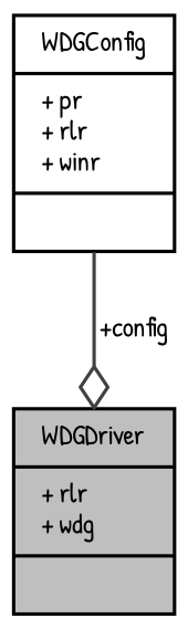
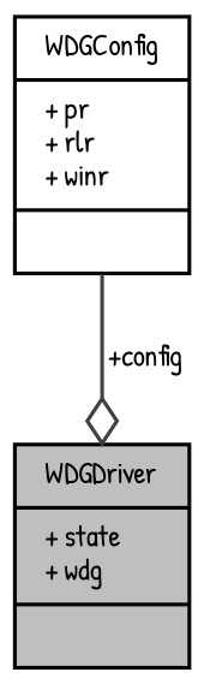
  digraph {
    fontname="Patrick Hand"
    node [color=black fontname="Patrick Hand" fontsize=8 shape=record]
-   n1 [fillcolor=grey75 fontcolor=black height=0.2 label="{WDGDriver\n|+ rlr\l+ wdg\l|}" style=filled width=0.4]
+   n1 [fillcolor=grey75 fontcolor=black height=0.2 label="{WDGDriver\n|+ state\l+ wdg\l|}" style=filled width=0.4]
    n2 [height=0.2 label="{WDGConfig\n|+ pr\l+ rlr\l+ winr\l|}" width=0.4]
    n2 -> n1 [arrowhead=odiamond color=grey25 fontname="Patrick Hand" fontsize=8 label=" +config" labelfontname=Helvetica labelfontsize=8 style=solid]
  }
